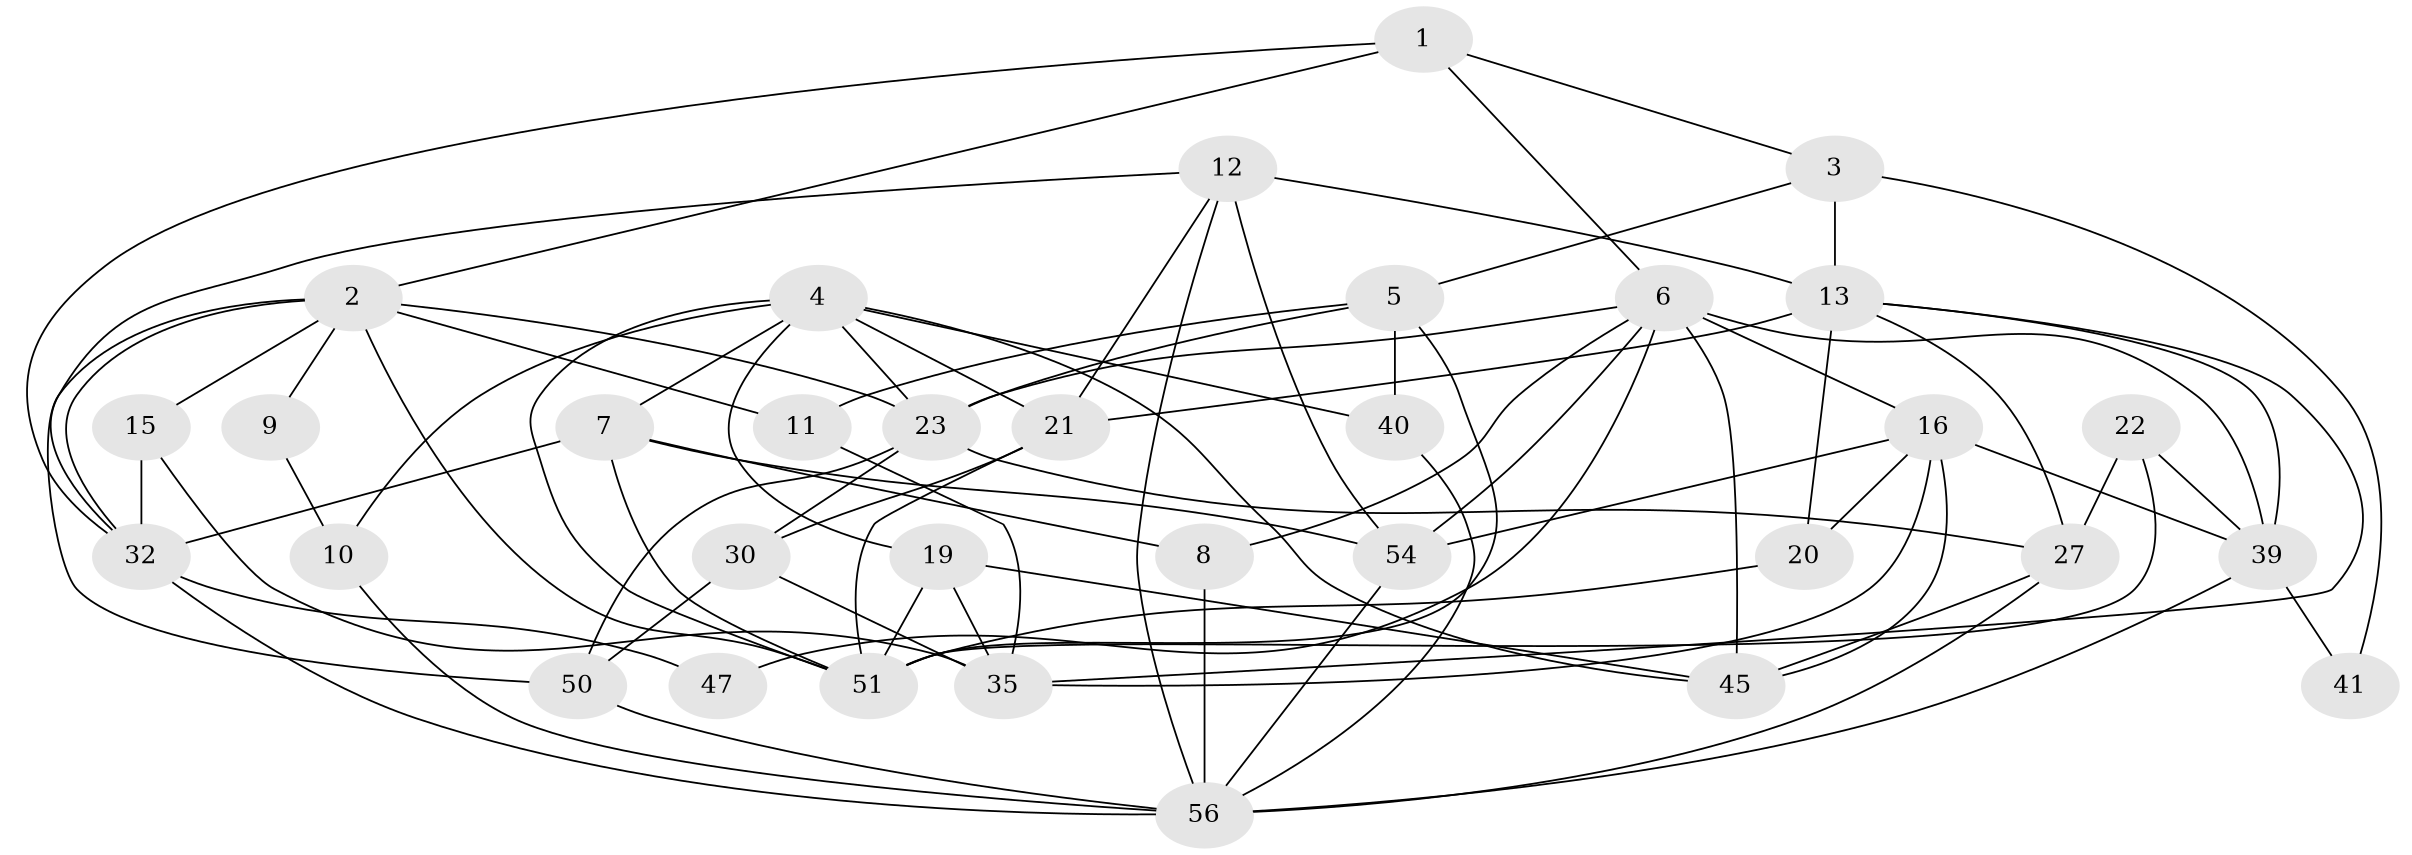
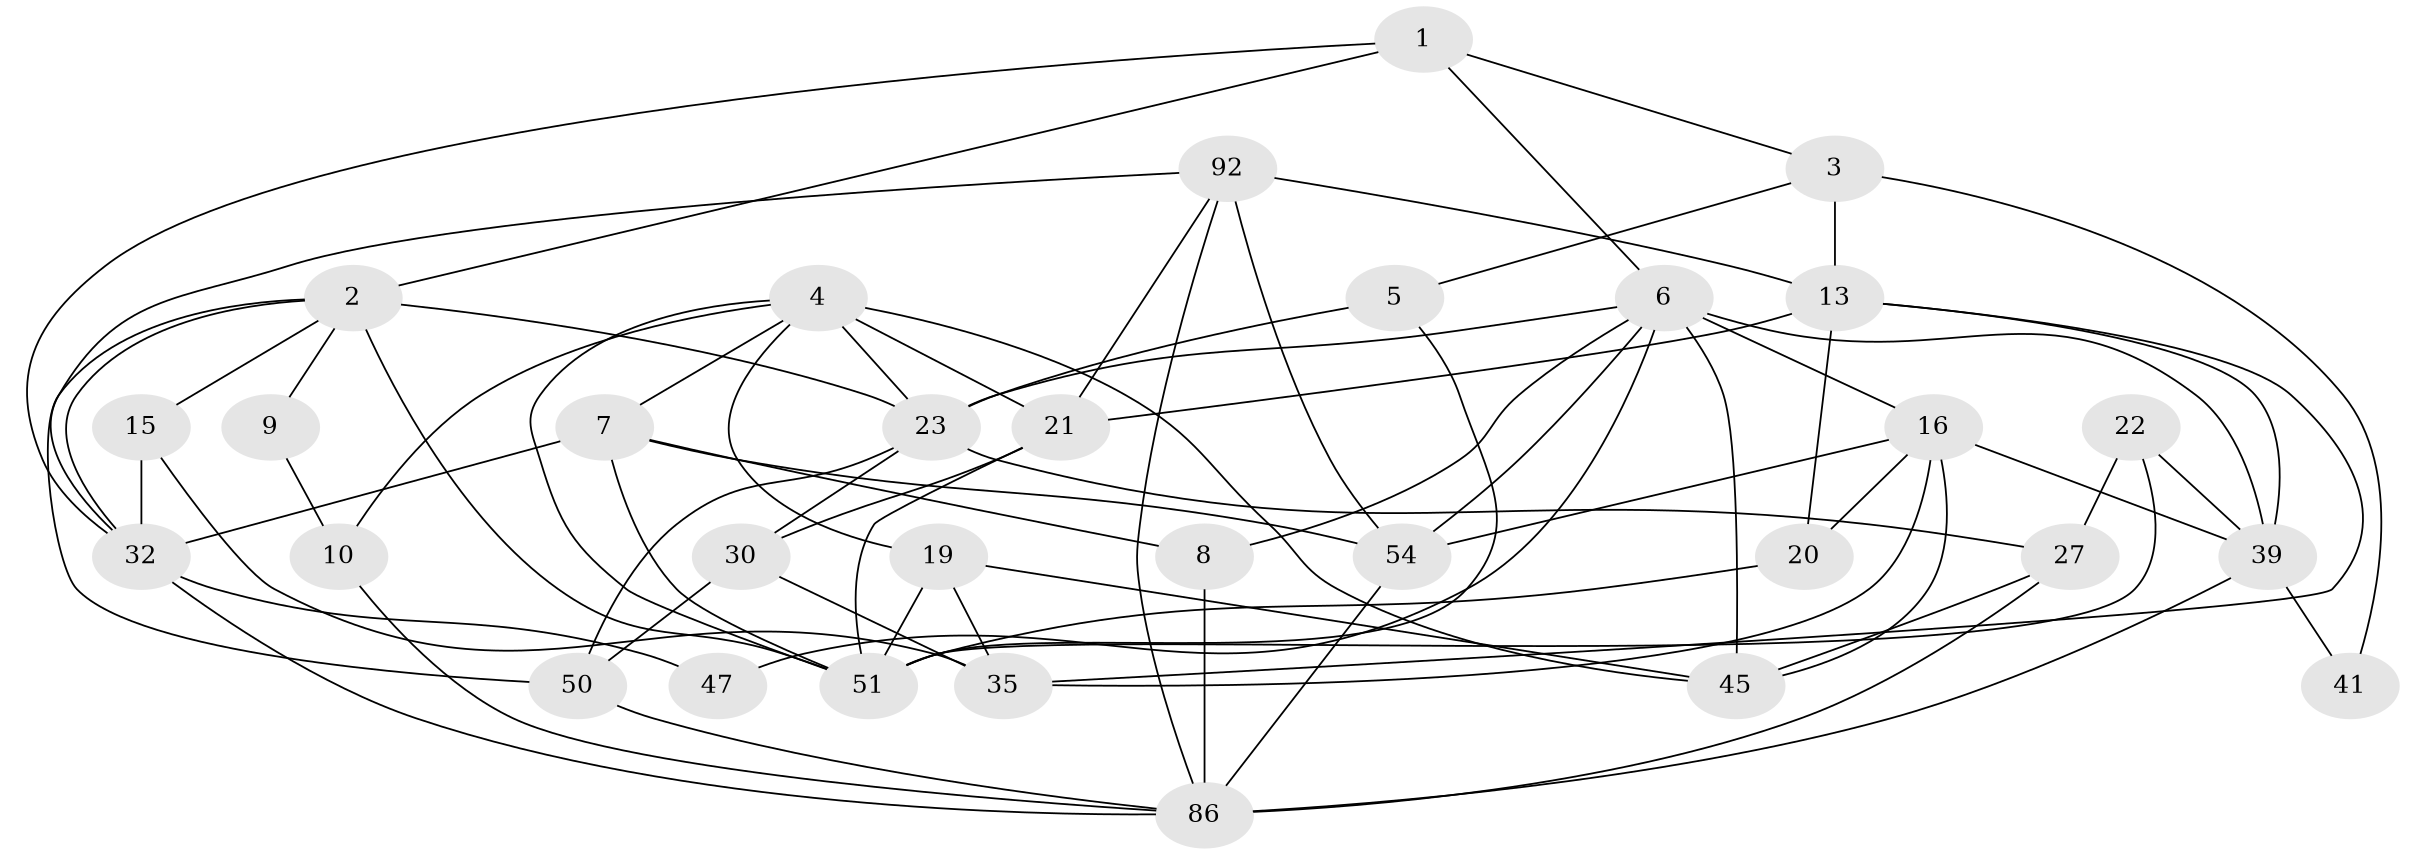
  graph {
    node [color=gray90 style=filled]
    1 [super="+18"]
    2 [super="+34"]
    3 [super="+24"]
    6 [super="+29"]
    32 [super="+43"]
    9
-   11 [super="+31"]
    15 [super="+26"]
    23 [super="+25"]
    50
    51 [super="+57"]
    5 [super="+14"]
    13 [super="+48"]
    41
    45 [super="+46"]
    8
    16 [super="+17"]
    39 [super="+53"]
    47
    54
-   56 [super="+58"]
+   56 [super="+58" label=86]
    10
    35 [super="+38"]
    27 [super="+36"]
    30
-   40
    21 [super="+28"]
    20 [super="+44"]
    4 [super="+52"]
    7 [super="+55"]
    19 [super="+37"]
-   12 [super="+33"]
+   12 [super="+33" label=92]
    22 [super="+42"]
    1 -- 2
    1 -- 3
    1 -- 6
    1 -- 32
    2 -- 32
    2 -- 9
-   2 -- 11
    2 -- 15
    2 -- 23
    2 -- 50
    2 -- 51
    3 -- 5
    3 -- 13 [weight=2]
    3 -- 41
    6 -- 23
    6 -- 45
    6 -- 8
    6 -- 16
    6 -- 39
    6 -- 47
    6 -- 54
    32 -- 47
    32 -- 56
    9 -- 10
-   11 -- 35
    15 -- 32 [weight=2]
    15 -- 35
    23 -- 50
    23 -- 27
    23 -- 30
    50 -- 56
-   5 -- 11 [weight=2]
    5 -- 23
    5 -- 51
-   5 -- 40
    13 -- 39
    13 -- 35
-   13 -- 27
    13 -- 21
    13 -- 20
    8 -- 56
    16 -- 45
    16 -- 39 [weight=2]
    16 -- 54
    16 -- 35
    16 -- 20
    39 -- 41
    39 -- 56
    54 -- 56
    10 -- 56
    27 -- 45
    27 -- 56
    30 -- 50
    30 -- 35
-   40 -- 56
    21 -- 51
    21 -- 30
    20 -- 51
    4 -- 23
    4 -- 51
    4 -- 45
    4 -- 10
-   4 -- 40
    4 -- 21
    4 -- 7
    4 -- 19
    7 -- 32
    7 -- 51
    7 -- 8
    7 -- 54
    19 -- 51
    19 -- 45
    19 -- 35
    12 -- 32
    12 -- 13
    12 -- 54
    12 -- 56
    12 -- 21
    22 -- 51
    22 -- 39
    22 -- 27 [weight=2]
  }
